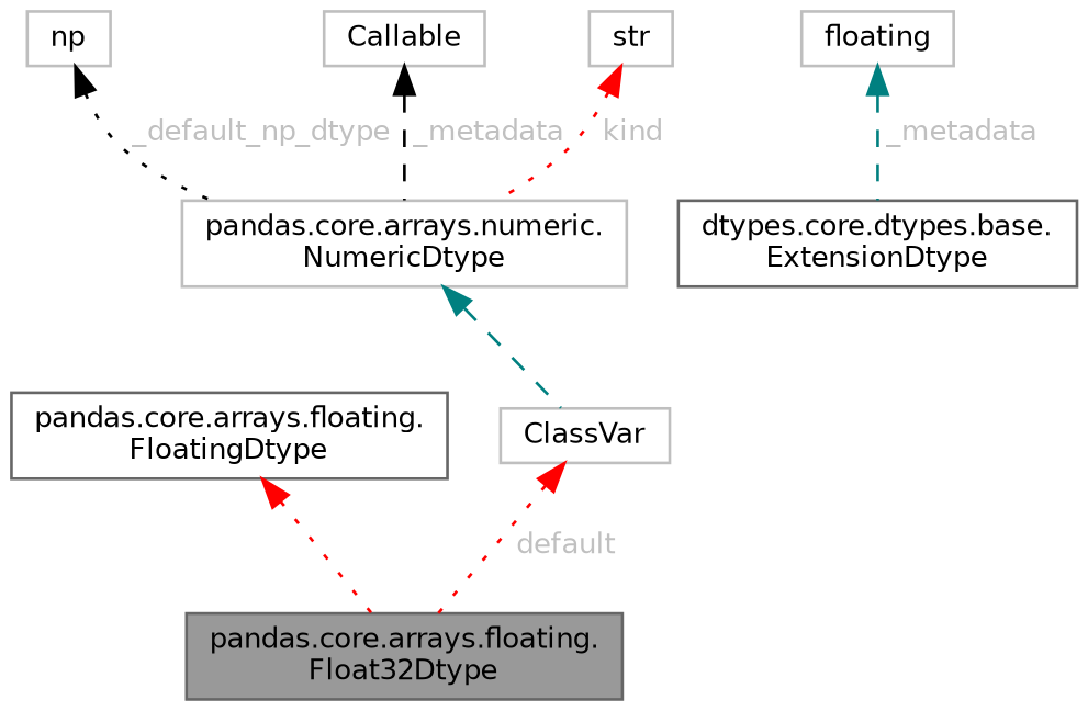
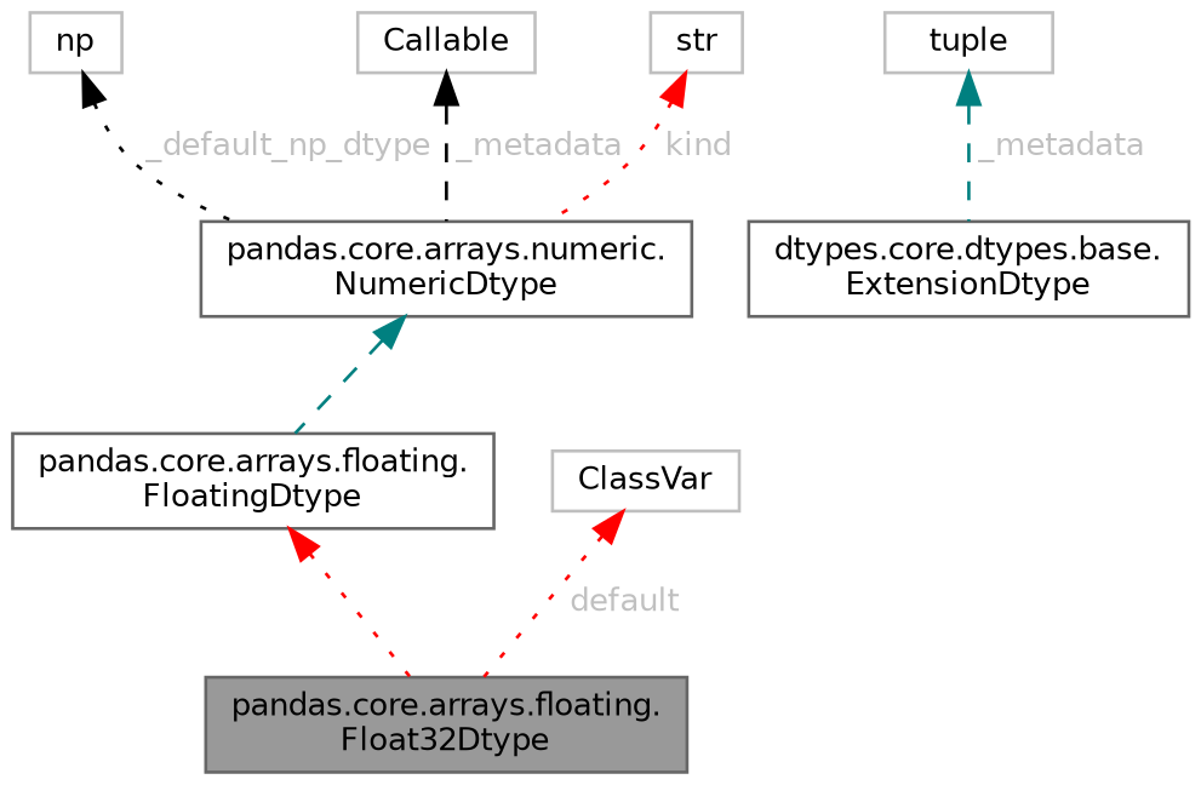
  digraph {
    node [color=grey75 fillcolor=white fontname=Helvetica fontsize=10 shape=box style=filled]
    edge [color=red dir=back fontname=Helvetica fontsize=10 labelfontname=Helvetica labelfontsize=10 style=dotted fontcolor=grey]
    n1 [color=gray40 fillcolor=grey60 fontcolor=black height=0.2 label="pandas.core.arrays.floating.\lFloat32Dtype" width=0.4]
    n2 [color=gray40 height=0.2 label="pandas.core.arrays.floating.\lFloatingDtype" width=0.4]
-   n3 [height=0.2 label="pandas.core.arrays.numeric.\lNumericDtype" width=0.4]
+   n3 [color=gray40 height=0.2 label="pandas.core.arrays.numeric.\lNumericDtype" width=0.4]
    n4 [color=gray40 height=0.2 label="dtypes.core.dtypes.base.\lExtensionDtype" width=0.4]
-   n5 [height=0.2 label=floating width=0.4]
+   n5 [height=0.2 label=tuple width=0.4]
    n6 [height=0.2 label=np width=0.4]
    n7 [height=0.2 label=Callable width=0.4]
    n8 [height=0.2 label=str width=0.4]
    n9 [height=0.2 label=ClassVar width=0.4]
    n2 -> n1 [fontcolor=""]
-   n3 -> n9 [color=teal style=dashed fontcolor=""]
+   n3 -> n2 [color=teal style=dashed fontcolor=""]
    n5 -> n4 [color=teal label=" _metadata" style=dashed]
    n6 -> n3 [color=black label=" _default_np_dtype"]
    n7 -> n3 [color=black label=" _metadata" style=dashed]
    n8 -> n3 [label=" kind"]
    n9 -> n1 [label=" default"]
  }
